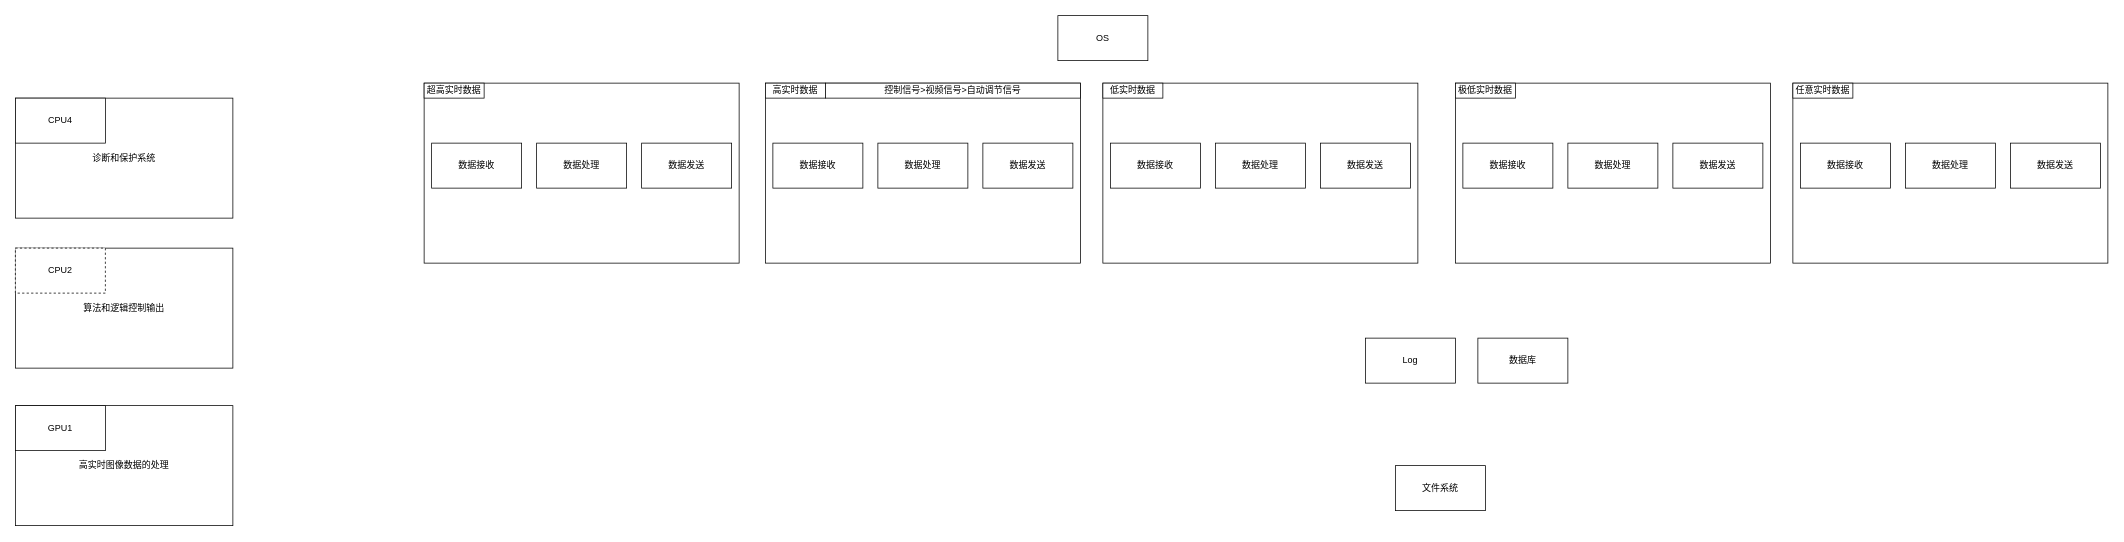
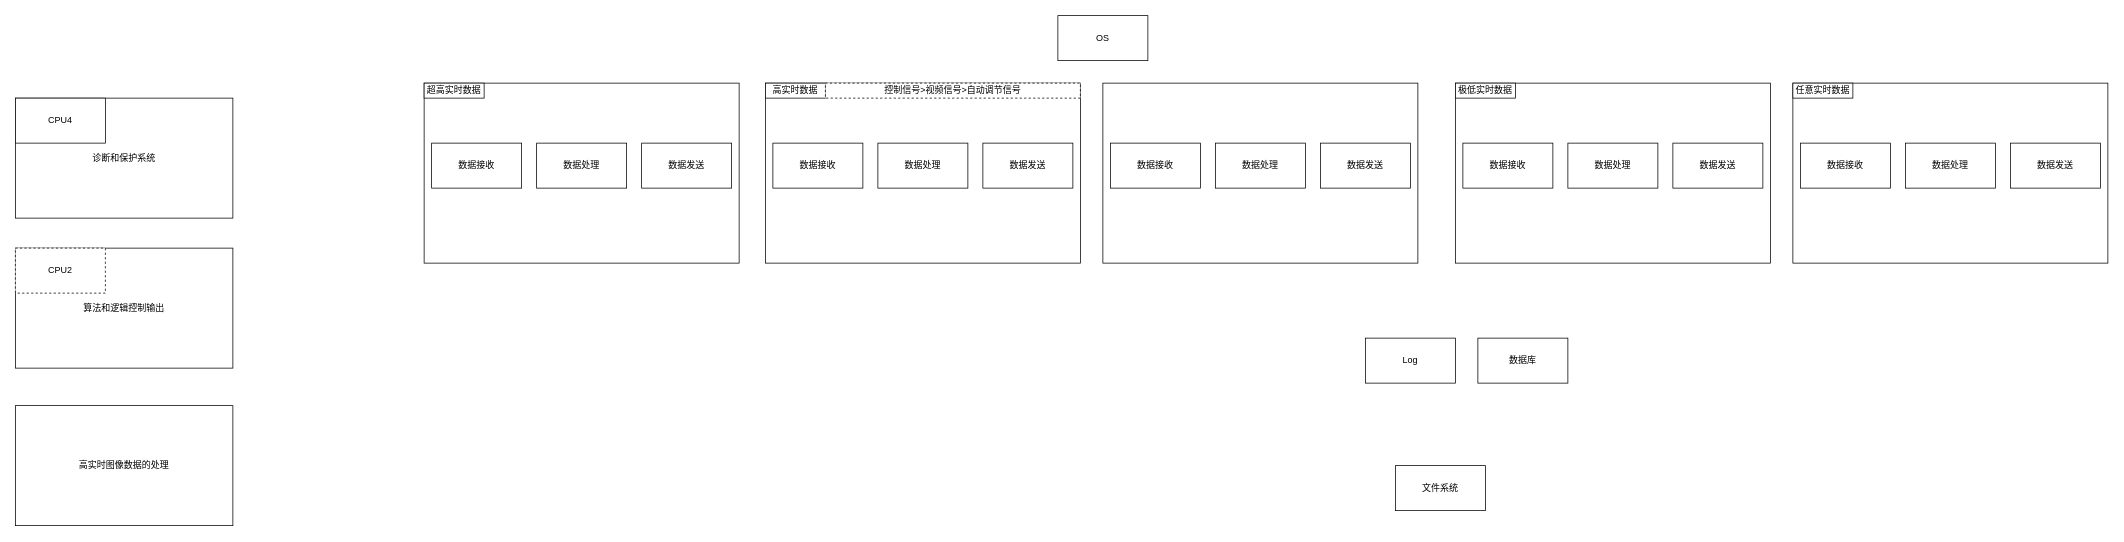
  <mxCell id="0" />
  <mxCell id="1" parent="0" />
  <mxCell id="2" value="Log" style="rounded=0;whiteSpace=wrap;html=1;" vertex="1" parent="1"><mxGeometry x="1820" y="450" width="120" height="60" as="geometry" /></mxCell>
  <mxCell id="3" value="文件系统" style="rounded=0;whiteSpace=wrap;html=1;" vertex="1" parent="1"><mxGeometry x="1860" y="620" width="120" height="60" as="geometry" /></mxCell>
  <mxCell id="4" value="OS" style="rounded=0;whiteSpace=wrap;html=1;" vertex="1" parent="1"><mxGeometry x="1410" y="20" width="120" height="60" as="geometry" /></mxCell>
  <mxCell id="5" value="数据库" style="rounded=0;whiteSpace=wrap;html=1;" vertex="1" parent="1"><mxGeometry x="1970" y="450" width="120" height="60" as="geometry" /></mxCell>
  <mxCell id="6" value="" style="rounded=0;whiteSpace=wrap;html=1;" vertex="1" parent="1"><mxGeometry x="1020" y="110" width="420" height="240" as="geometry" /></mxCell>
  <mxCell id="7" value="数据接收" style="rounded=0;whiteSpace=wrap;html=1;" vertex="1" parent="1"><mxGeometry x="1030" y="190" width="120" height="60" as="geometry" /></mxCell>
  <mxCell id="8" value="数据处理" style="rounded=0;whiteSpace=wrap;html=1;" vertex="1" parent="1"><mxGeometry x="1170" y="190" width="120" height="60" as="geometry" /></mxCell>
  <mxCell id="9" value="数据发送" style="rounded=0;whiteSpace=wrap;html=1;" vertex="1" parent="1"><mxGeometry x="1310" y="190" width="120" height="60" as="geometry" /></mxCell>
  <mxCell id="10" value="高实时数据" style="rounded=0;whiteSpace=wrap;html=1;" vertex="1" parent="1"><mxGeometry x="1020" y="110" width="80" height="20" as="geometry" /></mxCell>
  <mxCell id="11" value="" style="rounded=0;whiteSpace=wrap;html=1;" vertex="1" parent="1"><mxGeometry x="1470" y="110" width="420" height="240" as="geometry" /></mxCell>
  <mxCell id="12" value="数据接收" style="rounded=0;whiteSpace=wrap;html=1;" vertex="1" parent="1"><mxGeometry x="1480" y="190" width="120" height="60" as="geometry" /></mxCell>
  <mxCell id="13" value="数据处理" style="rounded=0;whiteSpace=wrap;html=1;" vertex="1" parent="1"><mxGeometry x="1620" y="190" width="120" height="60" as="geometry" /></mxCell>
  <mxCell id="14" value="数据发送" style="rounded=0;whiteSpace=wrap;html=1;" vertex="1" parent="1"><mxGeometry x="1760" y="190" width="120" height="60" as="geometry" /></mxCell>
- <mxCell id="15" value="低实时数据" style="rounded=0;whiteSpace=wrap;html=1;" vertex="1" parent="1"><mxGeometry x="1470" y="110" width="80" height="20" as="geometry" /></mxCell>
  <mxCell id="16" value="" style="rounded=0;whiteSpace=wrap;html=1;" vertex="1" parent="1"><mxGeometry x="565" y="110" width="420" height="240" as="geometry" /></mxCell>
  <mxCell id="17" value="数据接收" style="rounded=0;whiteSpace=wrap;html=1;" vertex="1" parent="1"><mxGeometry x="575" y="190" width="120" height="60" as="geometry" /></mxCell>
  <mxCell id="18" value="数据处理" style="rounded=0;whiteSpace=wrap;html=1;" vertex="1" parent="1"><mxGeometry x="715" y="190" width="120" height="60" as="geometry" /></mxCell>
  <mxCell id="19" value="数据发送" style="rounded=0;whiteSpace=wrap;html=1;" vertex="1" parent="1"><mxGeometry x="855" y="190" width="120" height="60" as="geometry" /></mxCell>
  <mxCell id="20" value="超高实时数据" style="rounded=0;whiteSpace=wrap;html=1;" vertex="1" parent="1"><mxGeometry x="565" y="110" width="80" height="20" as="geometry" /></mxCell>
  <mxCell id="21" value="" style="rounded=0;whiteSpace=wrap;html=1;" vertex="1" parent="1"><mxGeometry x="1940" y="110" width="420" height="240" as="geometry" /></mxCell>
  <mxCell id="22" value="数据接收" style="rounded=0;whiteSpace=wrap;html=1;" vertex="1" parent="1"><mxGeometry x="1950" y="190" width="120" height="60" as="geometry" /></mxCell>
  <mxCell id="23" value="数据处理" style="rounded=0;whiteSpace=wrap;html=1;" vertex="1" parent="1"><mxGeometry x="2090" y="190" width="120" height="60" as="geometry" /></mxCell>
  <mxCell id="24" value="数据发送" style="rounded=0;whiteSpace=wrap;html=1;" vertex="1" parent="1"><mxGeometry x="2230" y="190" width="120" height="60" as="geometry" /></mxCell>
  <mxCell id="25" value="极低实时数据" style="rounded=0;whiteSpace=wrap;html=1;" vertex="1" parent="1"><mxGeometry x="1940" y="110" width="80" height="20" as="geometry" /></mxCell>
  <mxCell id="26" value="" style="rounded=0;whiteSpace=wrap;html=1;" vertex="1" parent="1"><mxGeometry x="2390" y="110" width="420" height="240" as="geometry" /></mxCell>
  <mxCell id="27" value="数据接收" style="rounded=0;whiteSpace=wrap;html=1;" vertex="1" parent="1"><mxGeometry x="2400" y="190" width="120" height="60" as="geometry" /></mxCell>
  <mxCell id="28" value="数据处理" style="rounded=0;whiteSpace=wrap;html=1;" vertex="1" parent="1"><mxGeometry x="2540" y="190" width="120" height="60" as="geometry" /></mxCell>
  <mxCell id="29" value="数据发送" style="rounded=0;whiteSpace=wrap;html=1;" vertex="1" parent="1"><mxGeometry x="2680" y="190" width="120" height="60" as="geometry" /></mxCell>
  <mxCell id="30" value="任意实时数据" style="rounded=0;whiteSpace=wrap;html=1;" vertex="1" parent="1"><mxGeometry x="2390" y="110" width="80" height="20" as="geometry" /></mxCell>
- <mxCell id="31" value="控制信号&amp;gt;视频信号&amp;gt;自动调节信号" style="rounded=0;whiteSpace=wrap;html=1;" vertex="1" parent="1"><mxGeometry x="1100" y="110" width="340" height="20" as="geometry" /></mxCell>
+ <mxCell id="31" value="控制信号&amp;gt;视频信号&amp;gt;自动调节信号" style="rounded=0;whiteSpace=wrap;html=1;dashed=1;" vertex="1" parent="1"><mxGeometry x="1100" y="110" width="340" height="20" as="geometry" /></mxCell>
  <mxCell id="32" value="诊断和保护系统" style="rounded=0;whiteSpace=wrap;html=1;" vertex="1" parent="1"><mxGeometry x="20" y="130" width="290" height="160" as="geometry" /></mxCell>
  <mxCell id="33" value="CPU4" style="rounded=0;whiteSpace=wrap;html=1;" vertex="1" parent="1"><mxGeometry x="20" y="130" width="120" height="60" as="geometry" /></mxCell>
  <mxCell id="34" value="高实时图像数据的处理" style="rounded=0;whiteSpace=wrap;html=1;" vertex="1" parent="1"><mxGeometry x="20" y="540" width="290" height="160" as="geometry" /></mxCell>
- <mxCell id="35" value="GPU1" style="rounded=0;whiteSpace=wrap;html=1;" vertex="1" parent="1"><mxGeometry x="20" y="540" width="120" height="60" as="geometry" /></mxCell>
  <mxCell id="36" value="算法和逻辑控制输出" style="rounded=0;whiteSpace=wrap;html=1;" vertex="1" parent="1"><mxGeometry x="20" y="330" width="290" height="160" as="geometry" /></mxCell>
  <mxCell id="37" value="CPU2" style="rounded=0;whiteSpace=wrap;html=1;dashed=1;" vertex="1" parent="1"><mxGeometry x="20" y="330" width="120" height="60" as="geometry" /></mxCell>
